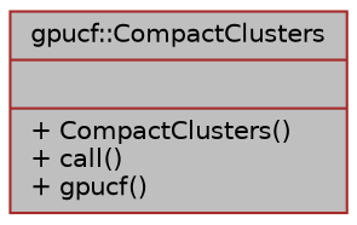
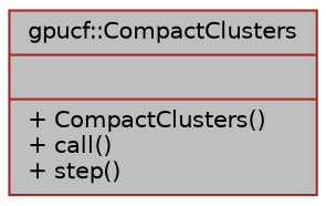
  digraph {
-   n1 [color=brown fillcolor=grey75 fontcolor=black fontname=Helvetica fontsize=10 height=0.2 label="{gpucf::CompactClusters\n||+ CompactClusters()\l+ call()\l+ gpucf()\l}" shape=record style=filled width=0.4]
+   n1 [color=brown fillcolor=grey75 fontcolor=black fontname=Helvetica fontsize=10 height=0.2 label="{gpucf::CompactClusters\n||+ CompactClusters()\l+ call()\l+ step()\l}" shape=record style=filled width=0.4]
  }
